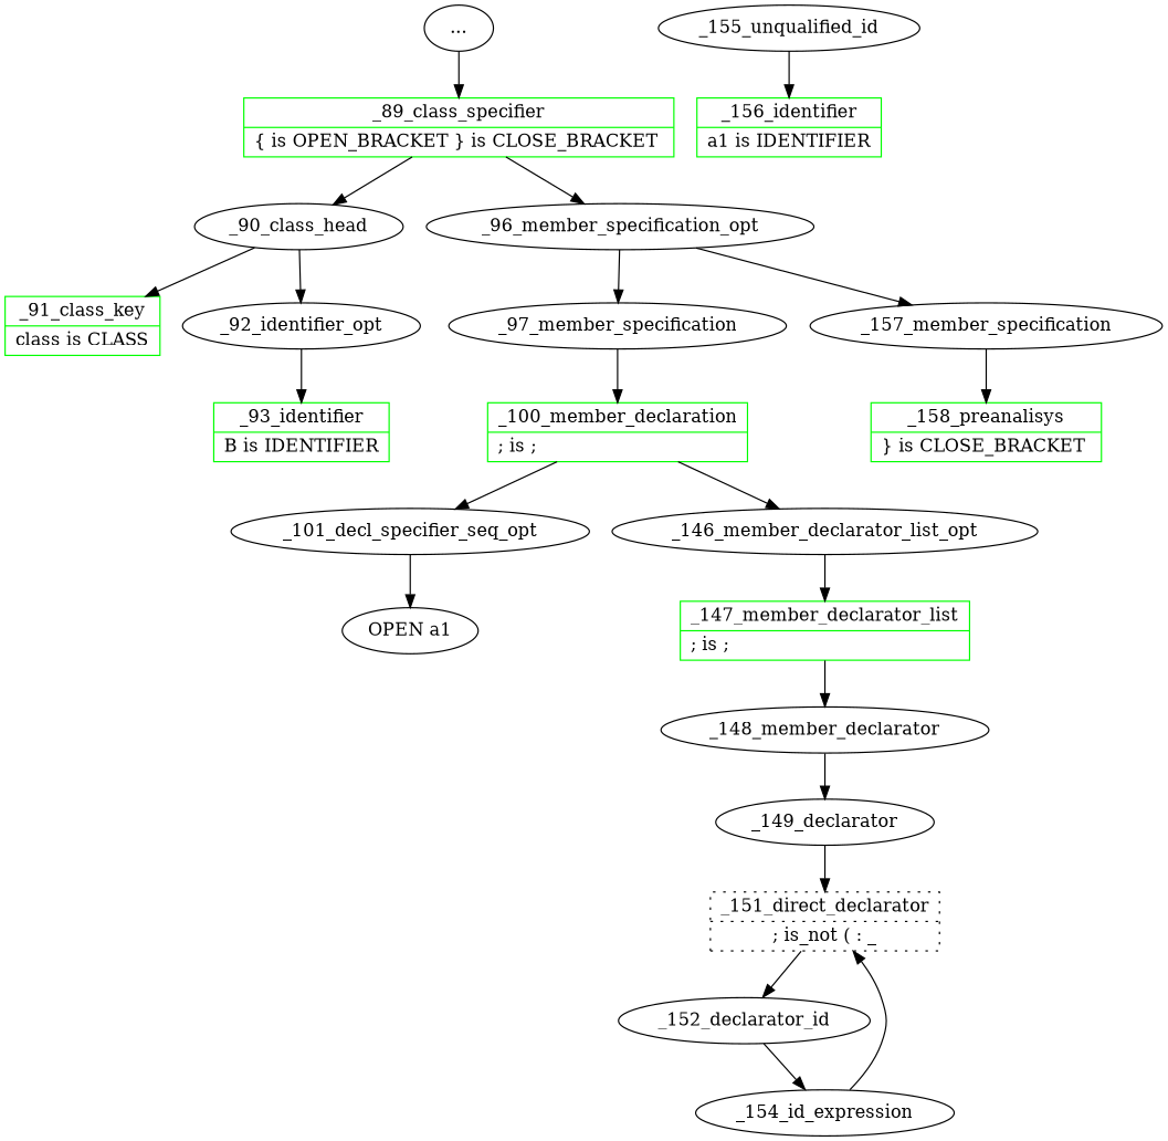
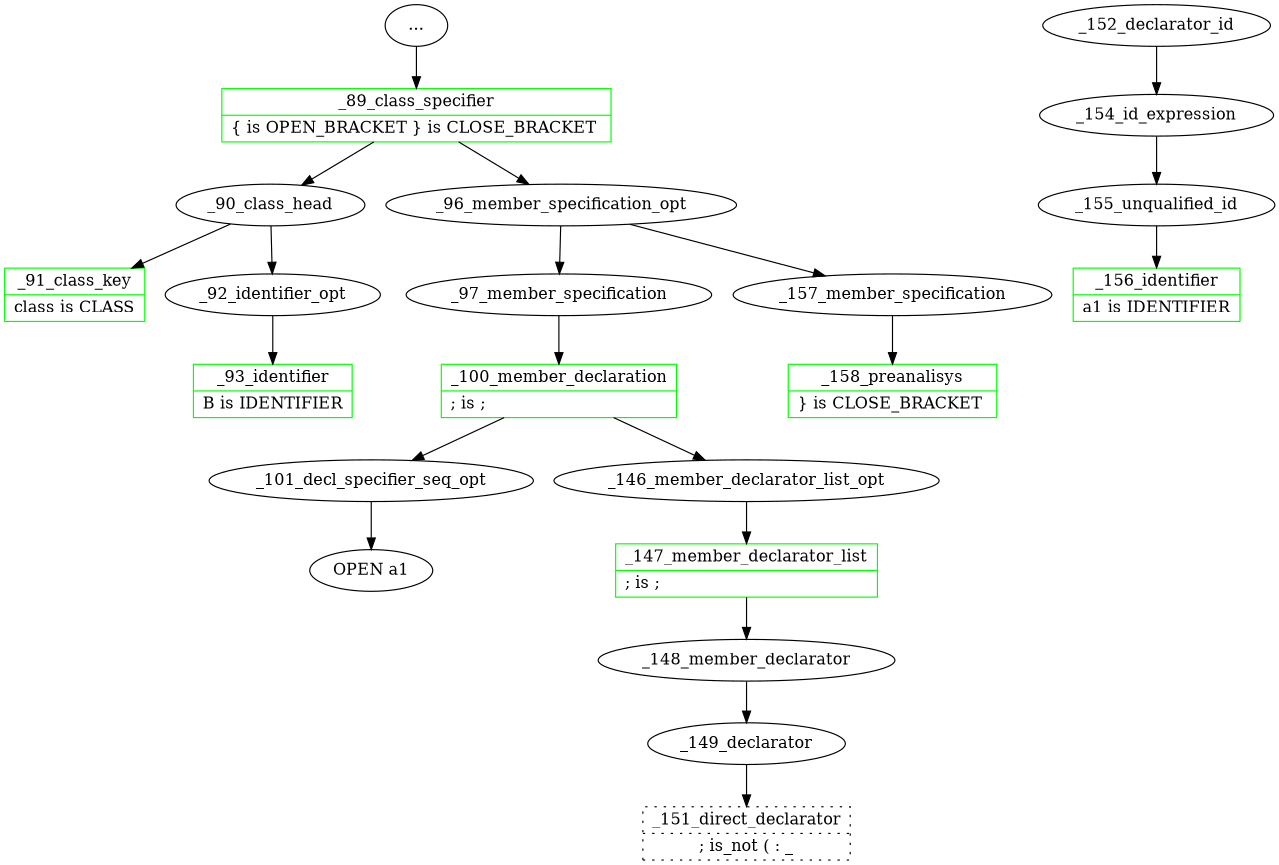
  digraph {
    n1 [label="..."]
    n2 [color=green label="{_89_class_specifier| \{  is  OPEN_BRACKET  \}  is  CLOSE_BRACKET \l}" shape=record]
    n3 [label=_90_class_head]
    n4 [label=_96_member_specification_opt]
    n5 [label="OPEN a1"]
    n6 [color=green label="{_91_class_key|class is CLASS\l}" shape=record]
    n7 [label=_92_identifier_opt]
    n8 [label=_97_member_specification]
    n9 [label=_157_member_specification]
    n10 [color=green label="{_93_identifier|B is IDENTIFIER\l}" shape=record]
    n11 [color=green label="{_100_member_declaration|; is  ; \l}" shape=record]
    n12 [color=green label="{_158_preanalisys| \}  is  CLOSE_BRACKET \l}" shape=record]
    n13 [label=_101_decl_specifier_seq_opt]
    n14 [label=_146_member_declarator_list_opt]
    n15 [color=green label="{_147_member_declarator_list|; is  ; \l}" shape=record]
    n16 [label=_148_member_declarator]
    n17 [label=_149_declarator]
    n18 [color=black label="{_151_direct_declarator|;\ is_not (\ \:\ \_}" shape=record style=dotted]
    n19 [label=_152_declarator_id]
    n20 [label=_154_id_expression]
    n21 [label=_155_unqualified_id]
    n22 [color=green label="{_156_identifier|a1 is IDENTIFIER\l}" shape=record]
    n1 -> n2
    n2 -> n3
    n2 -> n4
    n3 -> n6
    n3 -> n7
    n4 -> n8
    n4 -> n9
    n7 -> n10
    n8 -> n11
    n9 -> n12
    n11 -> n13
    n11 -> n14
    n13 -> n5
    n14 -> n15
    n15 -> n16
    n16 -> n17
    n17 -> n18
-   n18 -> n19
    n19 -> n20
-   n20 -> n18
+   n20 -> n21
    n21 -> n22
  }
